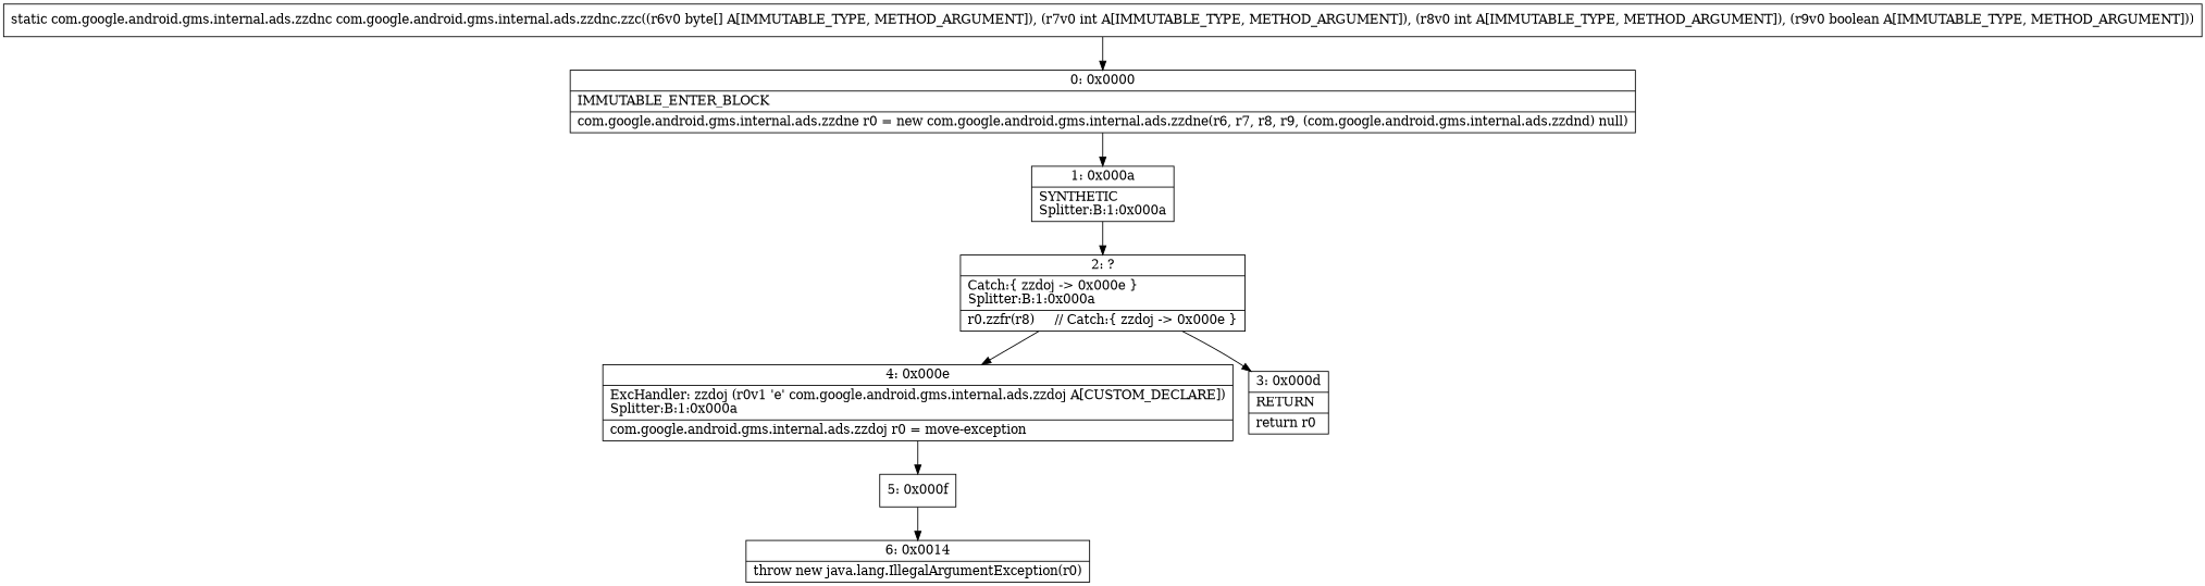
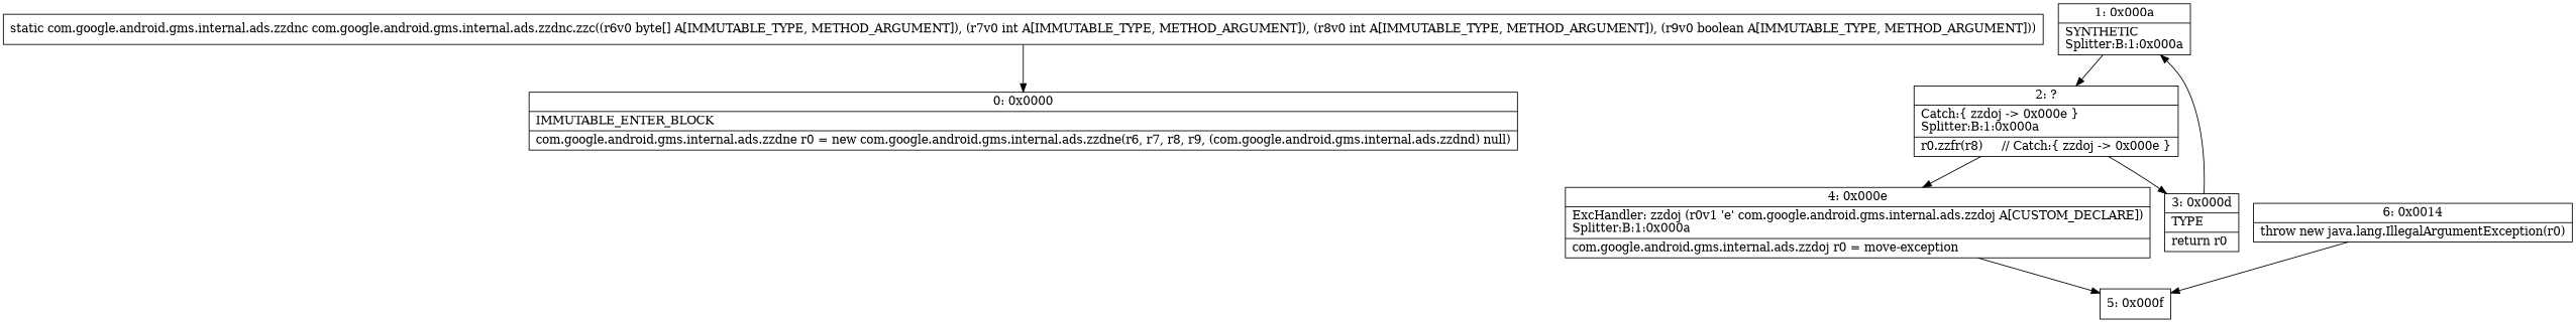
  digraph {
    node [shape=record]
    n1 [label="{0\:\ 0x0000|IMMUTABLE_ENTER_BLOCK\l|com.google.android.gms.internal.ads.zzdne r0 = new com.google.android.gms.internal.ads.zzdne(r6, r7, r8, r9, (com.google.android.gms.internal.ads.zzdnd) null)\l}"]
    n2 [label="{1\:\ 0x000a|SYNTHETIC\lSplitter:B:1:0x000a\l}"]
    n3 [label="{2\:\ ?|Catch:\{ zzdoj \-\> 0x000e \}\lSplitter:B:1:0x000a\l|r0.zzfr(r8)     \/\/ Catch:\{ zzdoj \-\> 0x000e \}\l}"]
    n4 [label="{4\:\ 0x000e|ExcHandler: zzdoj (r0v1 'e' com.google.android.gms.internal.ads.zzdoj A[CUSTOM_DECLARE])\lSplitter:B:1:0x000a\l|com.google.android.gms.internal.ads.zzdoj r0 = move\-exception\l}"]
-   n5 [label="{3\:\ 0x000d|RETURN\l|return r0\l}"]
+   n5 [label="{3\:\ 0x000d|TYPE\l|return r0\l}"]
    n6 [label="{5\:\ 0x000f}"]
    n7 [label="{6\:\ 0x0014|throw new java.lang.IllegalArgumentException(r0)\l}"]
    n8 [label="{static com.google.android.gms.internal.ads.zzdnc com.google.android.gms.internal.ads.zzdnc.zzc((r6v0 byte[] A[IMMUTABLE_TYPE, METHOD_ARGUMENT]), (r7v0 int A[IMMUTABLE_TYPE, METHOD_ARGUMENT]), (r8v0 int A[IMMUTABLE_TYPE, METHOD_ARGUMENT]), (r9v0 boolean A[IMMUTABLE_TYPE, METHOD_ARGUMENT])) }"]
-   n1 -> n2
+   n5 -> n2
    n2 -> n3
    n3 -> n4
    n3 -> n5
    n4 -> n6
-   n6 -> n7
+   n7 -> n6
    n8 -> n1
  }
